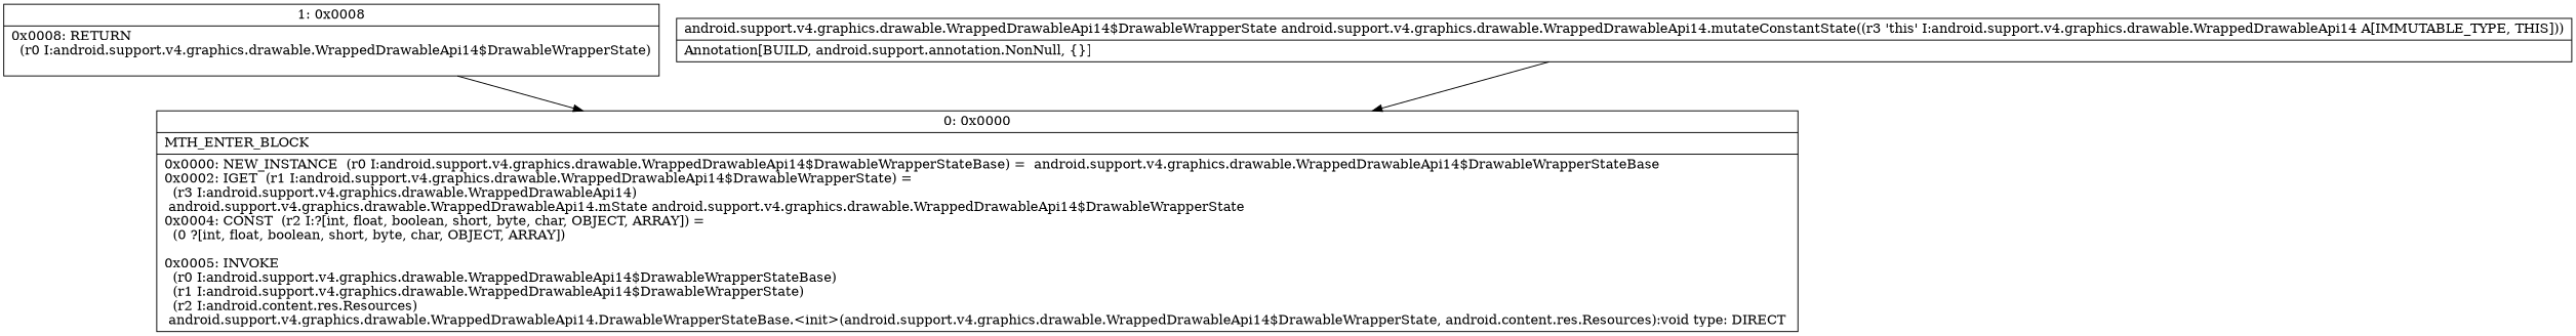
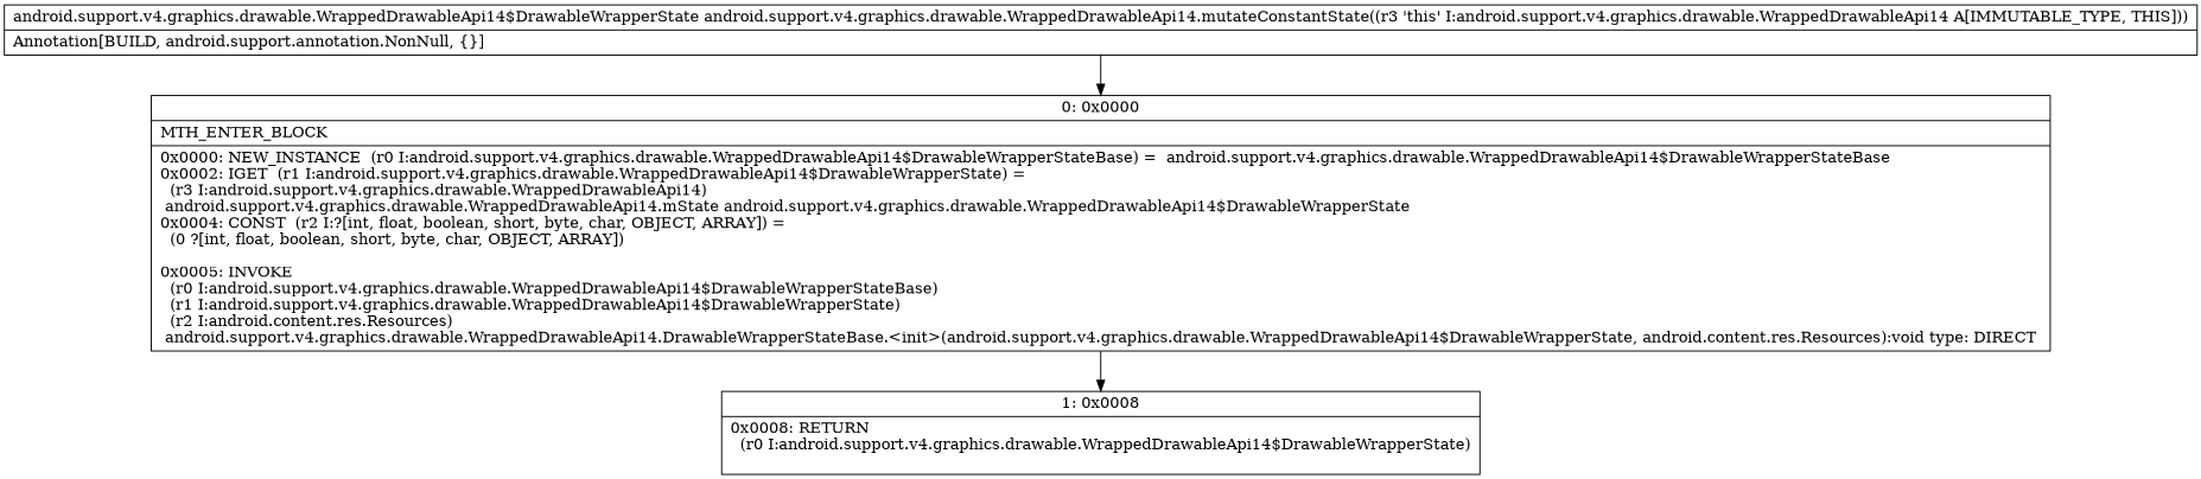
  digraph {
    node [shape=record]
    n1 [label="{0\:\ 0x0000|MTH_ENTER_BLOCK\l|0x0000: NEW_INSTANCE  (r0 I:android.support.v4.graphics.drawable.WrappedDrawableApi14$DrawableWrapperStateBase) =  android.support.v4.graphics.drawable.WrappedDrawableApi14$DrawableWrapperStateBase \l0x0002: IGET  (r1 I:android.support.v4.graphics.drawable.WrappedDrawableApi14$DrawableWrapperState) = \l  (r3 I:android.support.v4.graphics.drawable.WrappedDrawableApi14)\l android.support.v4.graphics.drawable.WrappedDrawableApi14.mState android.support.v4.graphics.drawable.WrappedDrawableApi14$DrawableWrapperState \l0x0004: CONST  (r2 I:?[int, float, boolean, short, byte, char, OBJECT, ARRAY]) = \l  (0 ?[int, float, boolean, short, byte, char, OBJECT, ARRAY])\l \l0x0005: INVOKE  \l  (r0 I:android.support.v4.graphics.drawable.WrappedDrawableApi14$DrawableWrapperStateBase)\l  (r1 I:android.support.v4.graphics.drawable.WrappedDrawableApi14$DrawableWrapperState)\l  (r2 I:android.content.res.Resources)\l android.support.v4.graphics.drawable.WrappedDrawableApi14.DrawableWrapperStateBase.\<init\>(android.support.v4.graphics.drawable.WrappedDrawableApi14$DrawableWrapperState, android.content.res.Resources):void type: DIRECT \l}"]
    n2 [label="{1\:\ 0x0008|0x0008: RETURN  \l  (r0 I:android.support.v4.graphics.drawable.WrappedDrawableApi14$DrawableWrapperState)\l \l}"]
    n3 [label="{android.support.v4.graphics.drawable.WrappedDrawableApi14$DrawableWrapperState android.support.v4.graphics.drawable.WrappedDrawableApi14.mutateConstantState((r3 'this' I:android.support.v4.graphics.drawable.WrappedDrawableApi14 A[IMMUTABLE_TYPE, THIS]))  | Annotation[BUILD, android.support.annotation.NonNull, \{\}]\l}"]
-   n2 -> n1
+   n1 -> n2
    n3 -> n1
  }
